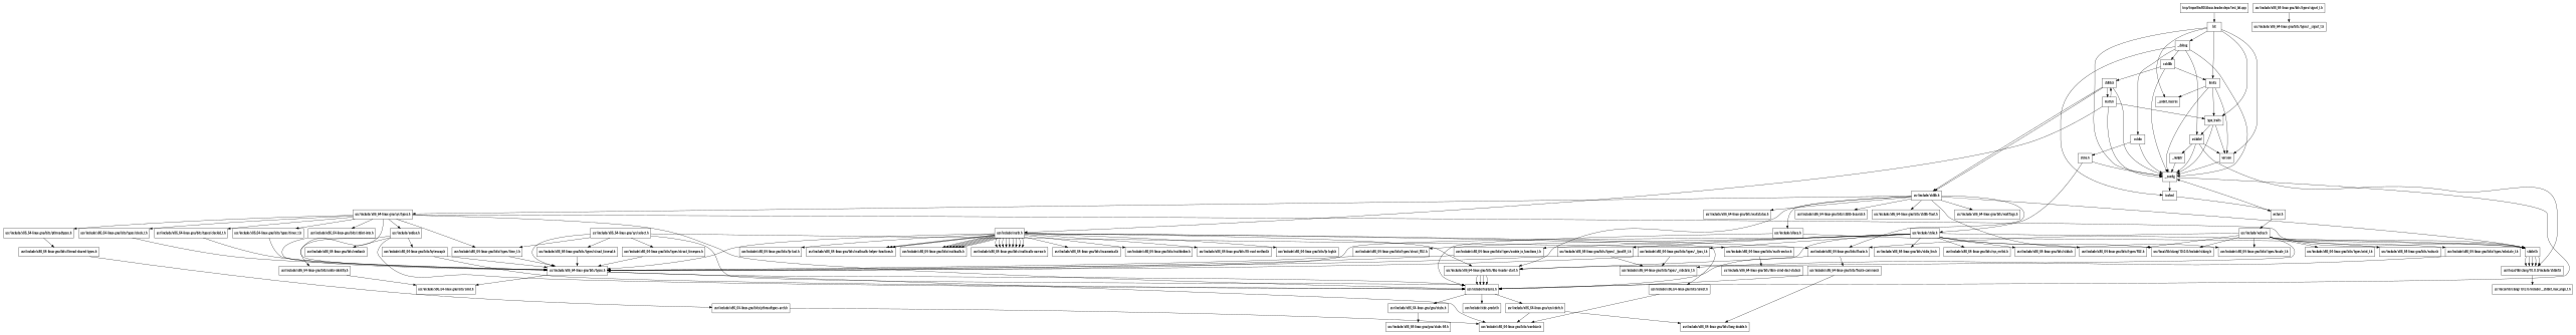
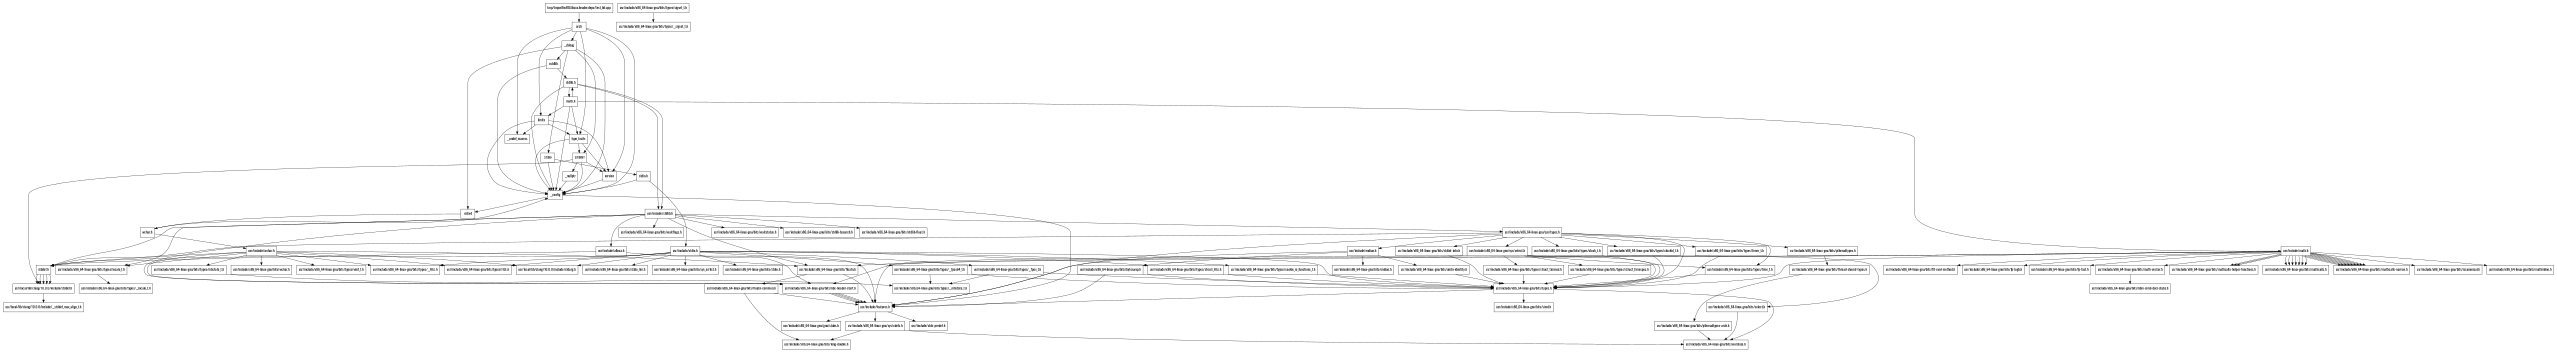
  digraph {
    fontname=Oswald
    node [fontname=Oswald shape=box]
    edge [fontname=Oswald]
-   n1 [label=bit]
+   n1 [label=arch]
    n2 [label=__config]
    n3 [label=limits]
    n4 [label=type_traits]
    n5 [label=version]
    n6 [label=__undef_macros]
    n7 [label=__debug]
    n8 [label="usr/include/features.h"]
    n9 [label=iosfwd]
    n10 [label=cstddef]
    n11 [label=cstdlib]
    n12 [label=cstdio]
    n13 [label="tmp/tmpw8iwRO.libcxx.header.deps/test_bit.cpp"]
    n14 [label="usr/include/stdc-predef.h"]
    n15 [label="usr/include/x86_64-linux-gnu/sys/cdefs.h"]
    n16 [label="usr/include/x86_64-linux-gnu/gnu/stubs.h"]
    n17 [label="usr/include/x86_64-linux-gnu/bits/wordsize.h"]
    n18 [label="usr/include/x86_64-linux-gnu/bits/long-double.h"]
-   n19 [label="usr/include/x86_64-linux-gnu/gnu/stubs-64.h"]
    n20 [label="usr/local/lib/clang/10.0.0/include/stddef.h"]
    n21 [label=__nullptr]
    n22 [label="usr/local/lib/clang/10.0.0/include/__stddef_max_align_t.h"]
    n23 [label="wchar.h"]
    n24 [label="stdlib.h"]
    n25 [label="stdio.h"]
    n26 [label="usr/include/wchar.h"]
    n27 [label="usr/include/x86_64-linux-gnu/bits/libc-header-start.h"]
    n28 [label="usr/include/x86_64-linux-gnu/bits/floatn.h"]
    n29 [label="stddef.h"]
    n30 [label="usr/local/lib/clang/10.0.0/include/stdarg.h"]
    n31 [label="usr/include/x86_64-linux-gnu/bits/wchar.h"]
    n32 [label="usr/include/x86_64-linux-gnu/bits/types/wint_t.h"]
    n33 [label="usr/include/x86_64-linux-gnu/bits/types/mbstate_t.h"]
+   n34 [label="usr/include/x86_64-linux-gnu/bits/types/__FILE.h"]
    n35 [label="usr/include/x86_64-linux-gnu/bits/types/FILE.h"]
    n36 [label="usr/include/x86_64-linux-gnu/bits/types/locale_t.h"]
    n37 [label="usr/include/x86_64-linux-gnu/bits/floatn-common.h"]
    n38 [label="usr/include/x86_64-linux-gnu/bits/types/__mbstate_t.h"]
+   n39 [label="usr/include/x86_64-linux-gnu/bits/types/__locale_t.h"]
    n40 [label="usr/include/stdlib.h"]
    n41 [label="math.h"]
    n42 [label="usr/include/x86_64-linux-gnu/bits/waitflags.h"]
    n43 [label="usr/include/x86_64-linux-gnu/bits/waitstatus.h"]
    n44 [label="usr/include/x86_64-linux-gnu/sys/types.h"]
    n45 [label="usr/include/alloca.h"]
    n46 [label="usr/include/x86_64-linux-gnu/bits/stdlib-bsearch.h"]
    n47 [label="usr/include/x86_64-linux-gnu/bits/stdlib-float.h"]
    n48 [label="usr/include/math.h"]
    n49 [label="usr/include/x86_64-linux-gnu/bits/types.h"]
    n50 [label="usr/include/x86_64-linux-gnu/bits/types/clock_t.h"]
    n51 [label="usr/include/x86_64-linux-gnu/bits/types/clockid_t.h"]
    n52 [label="usr/include/x86_64-linux-gnu/bits/types/time_t.h"]
    n53 [label="usr/include/x86_64-linux-gnu/bits/types/timer_t.h"]
    n54 [label="usr/include/x86_64-linux-gnu/bits/stdint-intn.h"]
    n55 [label="usr/include/endian.h"]
    n56 [label="usr/include/x86_64-linux-gnu/sys/select.h"]
    n57 [label="usr/include/x86_64-linux-gnu/bits/pthreadtypes.h"]
    n58 [label="usr/include/x86_64-linux-gnu/bits/simd.h"]
    n59 [label="usr/include/x86_64-linux-gnu/bits/endian.h"]
    n60 [label="usr/include/x86_64-linux-gnu/bits/byteswap.h"]
    n61 [label="usr/include/x86_64-linux-gnu/bits/uintn-identity.h"]
    n62 [label="usr/include/x86_64-linux-gnu/bits/select.h"]
    n63 [label="usr/include/x86_64-linux-gnu/bits/types/struct_timeval.h"]
    n64 [label="usr/include/x86_64-linux-gnu/bits/types/struct_timespec.h"]
    n65 [label="usr/include/x86_64-linux-gnu/bits/thread-shared-types.h"]
    n66 [label="usr/include/x86_64-linux-gnu/bits/types/sigset_t.h"]
    n67 [label="usr/include/x86_64-linux-gnu/bits/types/__sigset_t.h"]
    n68 [label="usr/include/x86_64-linux-gnu/bits/pthreadtypes-arch.h"]
    n69 [label="usr/include/x86_64-linux-gnu/bits/math-vector.h"]
    n70 [label="usr/include/x86_64-linux-gnu/bits/flt-eval-method.h"]
    n71 [label="usr/include/x86_64-linux-gnu/bits/fp-logb.h"]
    n72 [label="usr/include/x86_64-linux-gnu/bits/fp-fast.h"]
    n73 [label="usr/include/x86_64-linux-gnu/bits/mathcalls-helper-functions.h"]
    n74 [label="usr/include/x86_64-linux-gnu/bits/mathcalls.h"]
    n75 [label="usr/include/x86_64-linux-gnu/bits/mathcalls-narrow.h"]
    n76 [label="usr/include/x86_64-linux-gnu/bits/iscanonical.h"]
    n77 [label="usr/include/x86_64-linux-gnu/bits/mathinline.h"]
    n78 [label="usr/include/x86_64-linux-gnu/bits/libm-simd-decl-stubs.h"]
    n79 [label="usr/include/stdio.h"]
    n80 [label="usr/include/x86_64-linux-gnu/bits/types/__fpos_t.h"]
    n81 [label="usr/include/x86_64-linux-gnu/bits/types/__fpos64_t.h"]
    n82 [label="usr/include/x86_64-linux-gnu/bits/types/struct_FILE.h"]
    n83 [label="usr/include/x86_64-linux-gnu/bits/types/cookie_io_functions_t.h"]
    n84 [label="usr/include/x86_64-linux-gnu/bits/stdio_lim.h"]
    n85 [label="usr/include/x86_64-linux-gnu/bits/sys_errlist.h"]
    n86 [label="usr/include/x86_64-linux-gnu/bits/stdio.h"]
    n1 -> n2
    n1 -> n3
    n1 -> n4
    n1 -> n5
    n1 -> n6
    n1 -> n7
    n2 -> n8
    n2 -> n9
    n3 -> n2
    n3 -> n4
    n3 -> n5
    n3 -> n6
    n4 -> n2
    n4 -> n5
    n4 -> n10
    n5 -> n2
    n7 -> n2
    n7 -> n9
    n7 -> n10
    n7 -> n11
    n7 -> n12
    n8 -> n14
    n8 -> n15
    n8 -> n16
    n9 -> n23
    n10 -> n2
    n10 -> n5
    n10 -> n20
    n10 -> n21
    n11 -> n2
    n11 -> n24
    n12 -> n2
    n12 -> n25
    n13 -> n1
    n15 -> n17
    n15 -> n18
-   n16 -> n19
    n20 -> n22
    n21 -> n2
    n23 -> n2
    n23 -> n26
    n24 -> n2
    n24 -> n40
    n24 -> n40
    n24 -> n41
    n25 -> n2
    n25 -> n79
    n26 -> n27
    n26 -> n28
    n26 -> n29
    n26 -> n30
    n26 -> n31
    n26 -> n32
    n26 -> n33
+   n26 -> n34
    n26 -> n35
    n26 -> n36
    n27 -> n8
    n27 -> n8
    n27 -> n8
    n27 -> n8
    n28 -> n8
    n28 -> n37
    n29 -> n20
    n29 -> n20
    n29 -> n20
    n29 -> n20
    n29 -> n20
    n33 -> n38
+   n36 -> n39
    n37 -> n8
    n37 -> n18
    n40 -> n27
    n40 -> n28
    n40 -> n29
    n40 -> n36
    n40 -> n42
    n40 -> n43
    n40 -> n44
    n40 -> n45
    n40 -> n46
    n40 -> n47
    n41 -> n2
-   n11 -> n3
+   n41 -> n3
    n41 -> n4
    n41 -> n24
    n41 -> n48
    n44 -> n8
    n44 -> n29
    n44 -> n49
    n44 -> n50
    n44 -> n51
    n44 -> n52
    n44 -> n53
    n44 -> n54
    n44 -> n55
+   n44 -> n56
    n44 -> n57
    n45 -> n8
    n45 -> n29
    n48 -> n27
    n48 -> n28
    n48 -> n49
    n48 -> n69
    n48 -> n70
    n48 -> n71
    n48 -> n72
    n48 -> n73
    n48 -> n73
    n48 -> n73
    n48 -> n74
    n48 -> n74
    n48 -> n74
    n48 -> n74
    n48 -> n74
    n48 -> n74
    n48 -> n74
    n48 -> n75
    n48 -> n75
    n48 -> n75
    n48 -> n75
    n48 -> n75
    n48 -> n75
    n48 -> n75
    n48 -> n75
    n48 -> n75
    n48 -> n76
    n48 -> n77
    n49 -> n8
    n49 -> n17
    n49 -> n58
    n50 -> n49
    n51 -> n49
    n52 -> n49
    n53 -> n49
    n54 -> n49
    n55 -> n8
    n55 -> n59
    n55 -> n60
    n55 -> n61
    n56 -> n8
    n56 -> n49
    n56 -> n52
    n56 -> n62
    n56 -> n63
    n56 -> n64
    n57 -> n65
    n60 -> n8
    n60 -> n49
-   n61 -> n58
+   n61 -> n49
    n62 -> n17
    n63 -> n49
    n64 -> n49
    n65 -> n68
    n66 -> n67
    n68 -> n17
    n69 -> n78
    n79 -> n27
    n79 -> n29
    n79 -> n30
+   n79 -> n34
    n79 -> n35
    n79 -> n49
    n79 -> n80
    n79 -> n81
    n79 -> n82
    n79 -> n83
    n79 -> n84
    n79 -> n85
    n79 -> n86
    n80 -> n38
    n80 -> n49
    n81 -> n38
    n81 -> n49
    n82 -> n49
    n83 -> n49
  }
